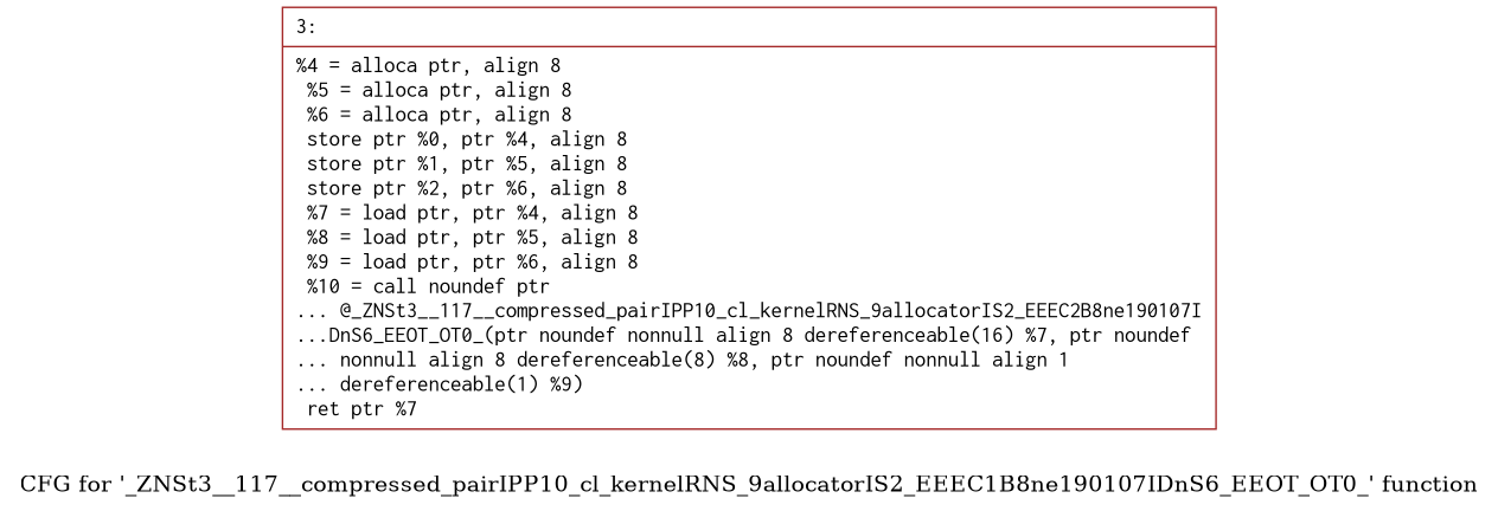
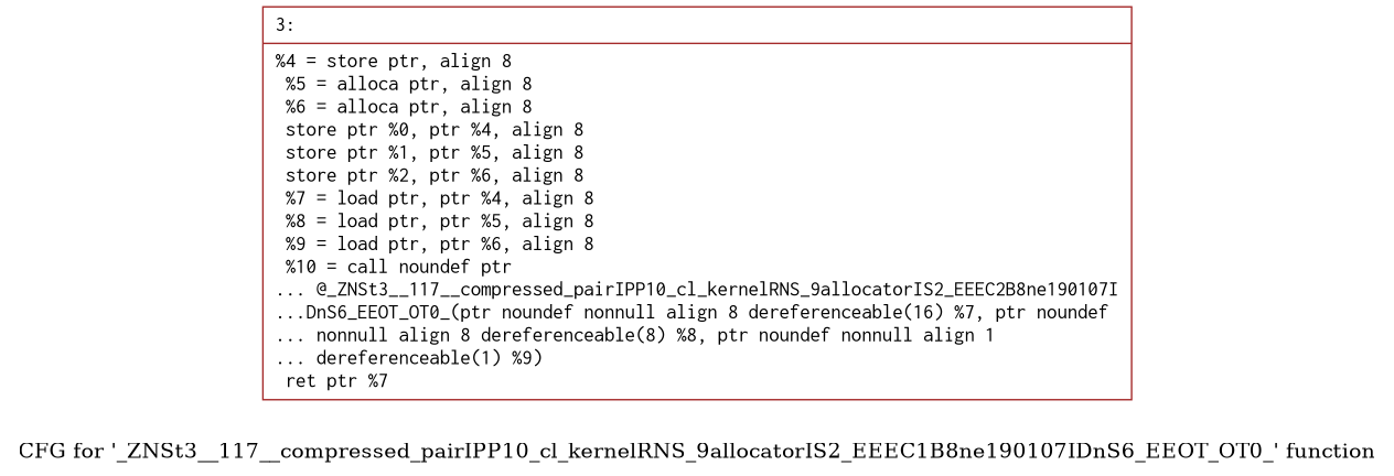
  digraph {
    label="CFG for '_ZNSt3__117__compressed_pairIPP10_cl_kernelRNS_9allocatorIS2_EEEC1B8ne190107IDnS6_EEOT_OT0_' function"
-   n1 [color=brown fillcolor=white fontname=Courier label="{3:\l|  %4 = alloca ptr, align 8\l  %5 = alloca ptr, align 8\l  %6 = alloca ptr, align 8\l  store ptr %0, ptr %4, align 8\l  store ptr %1, ptr %5, align 8\l  store ptr %2, ptr %6, align 8\l  %7 = load ptr, ptr %4, align 8\l  %8 = load ptr, ptr %5, align 8\l  %9 = load ptr, ptr %6, align 8\l  %10 = call noundef ptr\l... @_ZNSt3__117__compressed_pairIPP10_cl_kernelRNS_9allocatorIS2_EEEC2B8ne190107I\l...DnS6_EEOT_OT0_(ptr noundef nonnull align 8 dereferenceable(16) %7, ptr noundef\l... nonnull align 8 dereferenceable(8) %8, ptr noundef nonnull align 1\l... dereferenceable(1) %9)\l  ret ptr %7\l}" shape=record style=filled]
+   n1 [color=brown fillcolor=white fontname=Courier label="{3:\l|  %4 = store ptr, align 8\l  %5 = alloca ptr, align 8\l  %6 = alloca ptr, align 8\l  store ptr %0, ptr %4, align 8\l  store ptr %1, ptr %5, align 8\l  store ptr %2, ptr %6, align 8\l  %7 = load ptr, ptr %4, align 8\l  %8 = load ptr, ptr %5, align 8\l  %9 = load ptr, ptr %6, align 8\l  %10 = call noundef ptr\l... @_ZNSt3__117__compressed_pairIPP10_cl_kernelRNS_9allocatorIS2_EEEC2B8ne190107I\l...DnS6_EEOT_OT0_(ptr noundef nonnull align 8 dereferenceable(16) %7, ptr noundef\l... nonnull align 8 dereferenceable(8) %8, ptr noundef nonnull align 1\l... dereferenceable(1) %9)\l  ret ptr %7\l}" shape=record style=filled]
  }
